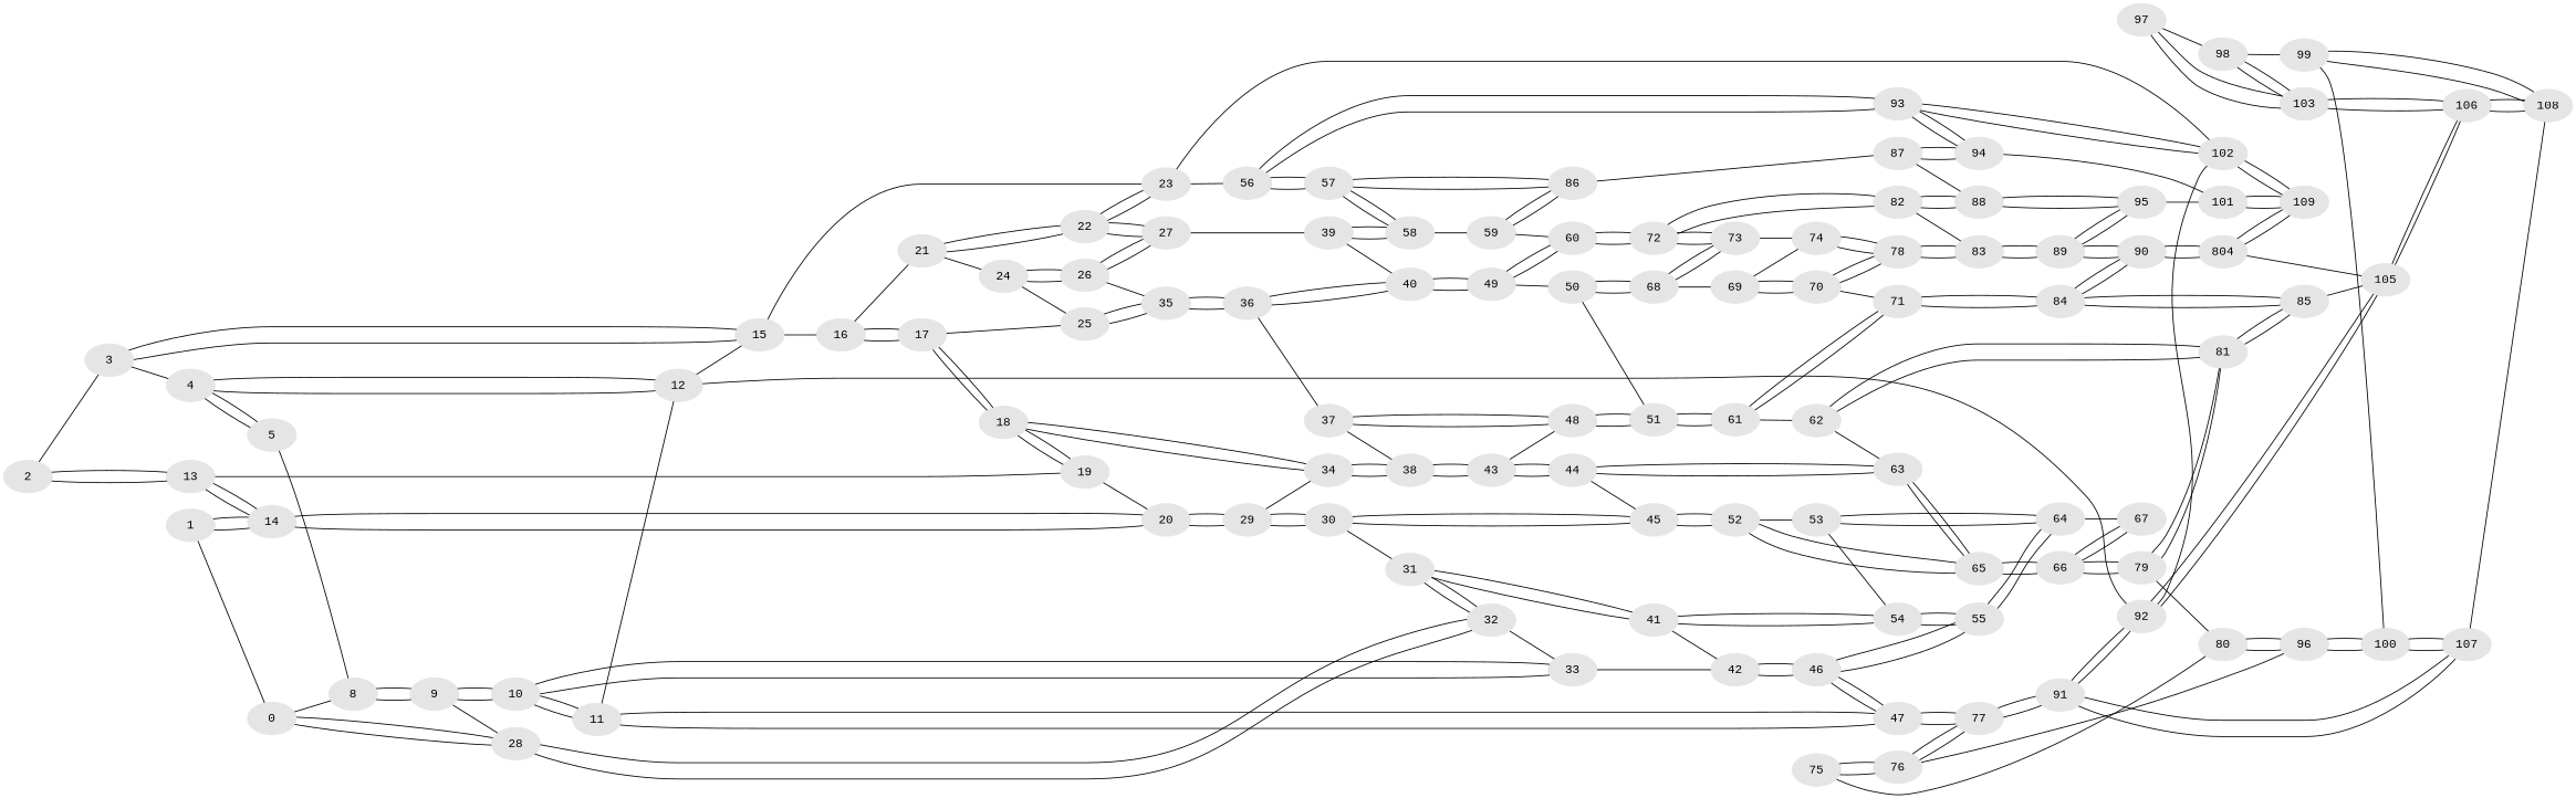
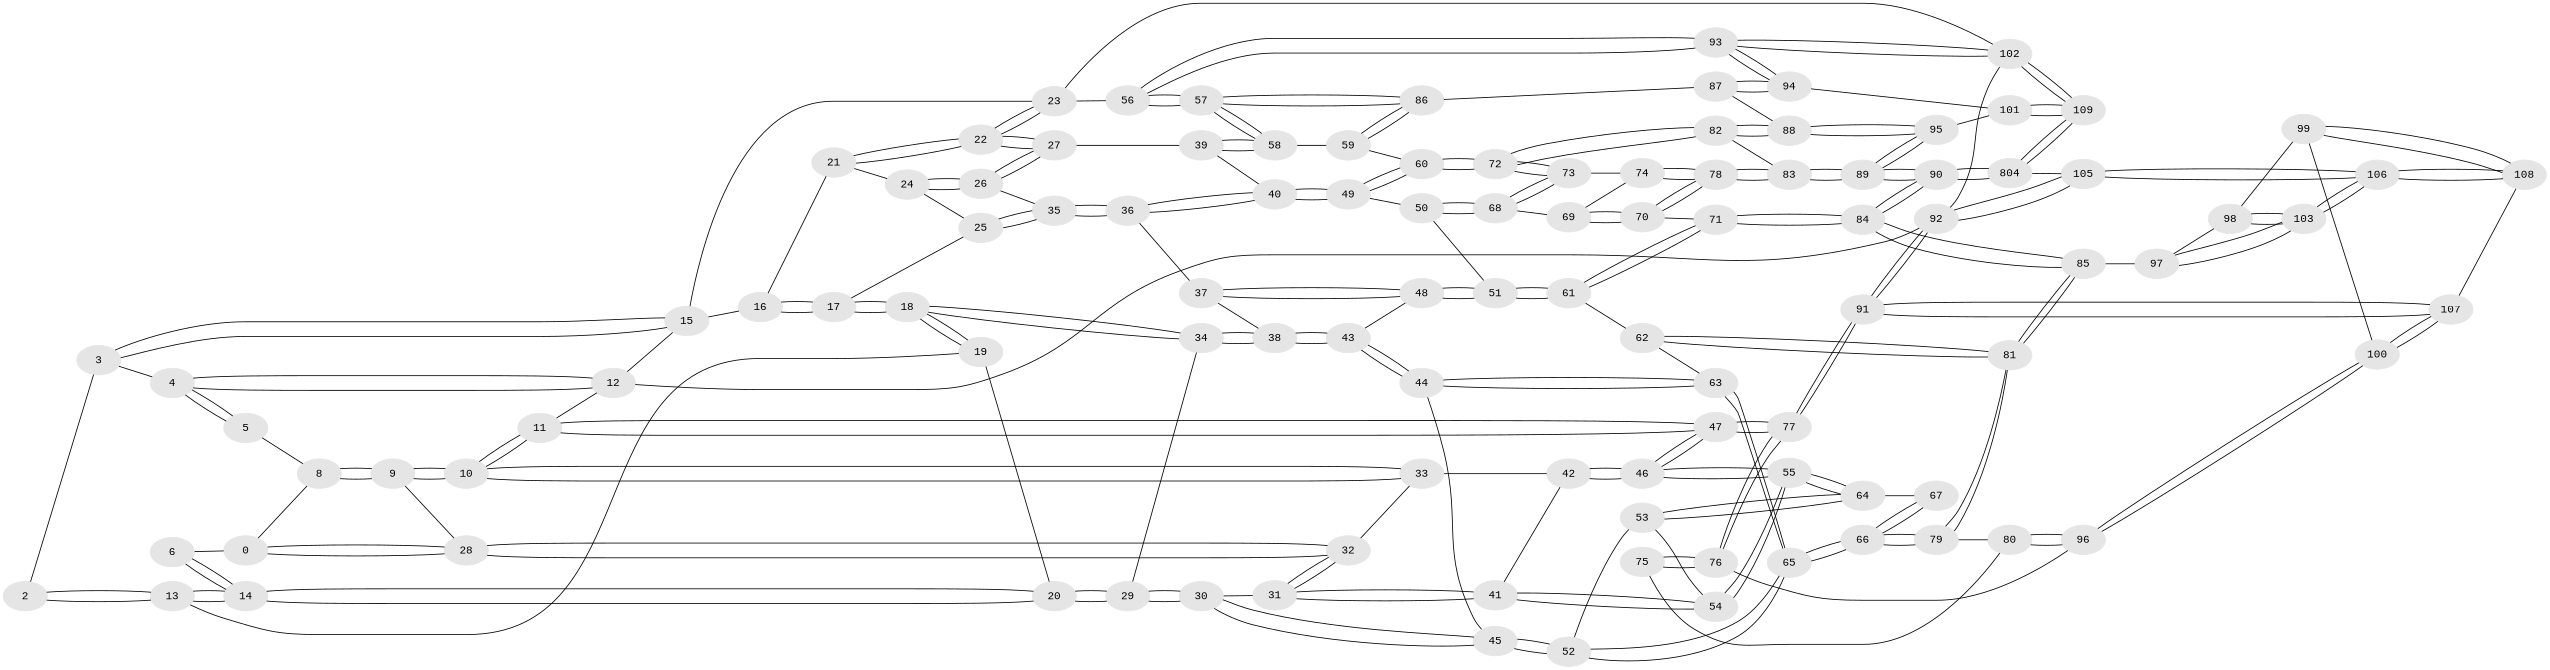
  graph {
    fontname="Liberation Mono"
    rankdir=LR
    node [color=gray90 fontname="Liberation Mono" style=filled]
    edge [fontname="Liberation Mono"]
    2
    3
    13
    n4 [label=0]
-   6 [label=1]
+   6
    14
    4
    15
    19
    5
    12
    16
    23
    8
    92
    9
    28
    20
    32
    10
    11
    33
    47
    42
    77
    102
    105
    29
    17
    21
    56
    18
    25
    22
    24
    34
    35
    38
    30
    27
    26
    39
    57
    93
    109
    36
    40
    58
    31
    45
    41
    52
    54
    46
    43
    37
    48
    49
    51
    44
    59
    50
    60
    55
    63
    65
    53
    64
    91
    61
    68
    72
    69
    73
    62
    71
    66
    67
    86
    94
    87
    82
    81
    84
    85
    79
    80
    75
    76
    70
    74
    78
    83
    90
    88
    96
    100
    107
    89
    97
    95
    n102 [label=804]
    98
    103
    101
    108
    106
    99
    2 -- 3
    2 -- 13
    2 -- 13
    3 -- 4
    3 -- 15
    3 -- 15
    13 -- 14
    13 -- 14
    13 -- 19
    n4 -- 8
    n4 -- 28
    n4 -- 28
    6 -- n4
    6 -- 14
    6 -- 14
    14 -- 20
    14 -- 20
    4 -- 5
    4 -- 5
    4 -- 12
    4 -- 12
    15 -- 16
    15 -- 23
    19 -- 20
    5 -- 8
    12 -- 15
    12 -- 92
    16 -- 17
    16 -- 17
    16 -- 21
    23 -- 102
    23 -- 56
    8 -- 9
    8 -- 9
    92 -- 102
    92 -- 105
    92 -- 105
    9 -- 28
    9 -- 10
    9 -- 10
    28 -- 32
    28 -- 32
    20 -- 29
    20 -- 29
    32 -- 33
    10 -- 11
    10 -- 11
    10 -- 33
    10 -- 33
    11 -- 12
    11 -- 47
    11 -- 47
    33 -- 42
    47 -- 77
    47 -- 77
    42 -- 46
    42 -- 46
    77 -- 91
    77 -- 91
    102 -- 109
    102 -- 109
    105 -- 106
    105 -- 106
    29 -- 34
    29 -- 30
    29 -- 30
    17 -- 18
    17 -- 18
    17 -- 25
    21 -- 22
    21 -- 22
    21 -- 24
    56 -- 57
    56 -- 57
    56 -- 93
    56 -- 93
    18 -- 19
    18 -- 19
    18 -- 34
    18 -- 34
    25 -- 35
    25 -- 35
    22 -- 23
    22 -- 23
    22 -- 27
    22 -- 27
    24 -- 25
    24 -- 26
    24 -- 26
    34 -- 38
    34 -- 38
    35 -- 36
    35 -- 36
    38 -- 43
    38 -- 43
    30 -- 31
    30 -- 45
    30 -- 45
    27 -- 39
    26 -- 35
    26 -- 27
    26 -- 27
    39 -- 40
    39 -- 58
    39 -- 58
    57 -- 58
    57 -- 58
    57 -- 86
    57 -- 86
    93 -- 102
    93 -- 102
    93 -- 94
    93 -- 94
    36 -- 40
    36 -- 40
    36 -- 37
    40 -- 49
    40 -- 49
    58 -- 59
    31 -- 32
    31 -- 32
    31 -- 41
    31 -- 41
    45 -- 52
    45 -- 52
    41 -- 42
    41 -- 54
    41 -- 54
    52 -- 65
    52 -- 65
    52 -- 53
    54 -- 55
    54 -- 55
    46 -- 47
    46 -- 47
    46 -- 55
    46 -- 55
    43 -- 48
    43 -- 44
    43 -- 44
    37 -- 38
    37 -- 48
    37 -- 48
    48 -- 51
    48 -- 51
    49 -- 50
    49 -- 60
    49 -- 60
    51 -- 61
    51 -- 61
    44 -- 45
    44 -- 63
    44 -- 63
    59 -- 60
    59 -- 86
    59 -- 86
    50 -- 51
    50 -- 68
    50 -- 68
    60 -- 72
    60 -- 72
    55 -- 64
    55 -- 64
    63 -- 65
    63 -- 65
    65 -- 66
    65 -- 66
    53 -- 54
    53 -- 64
    53 -- 64
    64 -- 67
    91 -- 92
    91 -- 92
    91 -- 107
    91 -- 107
    61 -- 62
    61 -- 71
    61 -- 71
    68 -- 69
    68 -- 73
    68 -- 73
    72 -- 73
    72 -- 73
    72 -- 82
    72 -- 82
    69 -- 70
    69 -- 70
    69 -- 74
    73 -- 74
    62 -- 63
    62 -- 81
    62 -- 81
    71 -- 84
    71 -- 84
    66 -- 67
    66 -- 67
    66 -- 79
    66 -- 79
    86 -- 87
    94 -- 101
    87 -- 94
    87 -- 94
    87 -- 88
    82 -- 83
    82 -- 88
    82 -- 88
    81 -- 85
    81 -- 85
    84 -- 85
    84 -- 85
    84 -- 90
    84 -- 90
-   85 -- 105
+   85 -- 97
    79 -- 81
    79 -- 81
    79 -- 80
    80 -- 96
    80 -- 96
    75 -- 80
    75 -- 76
    75 -- 76
    76 -- 77
    76 -- 77
    76 -- 96
    70 -- 71
    70 -- 78
    70 -- 78
    74 -- 78
    74 -- 78
    78 -- 83
    78 -- 83
    83 -- 89
    83 -- 89
    90 -- n102
    90 -- n102
    88 -- 95
    88 -- 95
    96 -- 100
    96 -- 100
    100 -- 107
    100 -- 107
    107 -- 108
    89 -- 90
    89 -- 90
    89 -- 95
    89 -- 95
    97 -- 98
    97 -- 103
    97 -- 103
    95 -- 101
    n102 -- 105
    n102 -- 109
    n102 -- 109
    98 -- 103
    98 -- 103
    98 -- 99
    103 -- 106
    103 -- 106
    101 -- 109
    101 -- 109
    106 -- 108
    106 -- 108
    99 -- 100
    99 -- 108
    99 -- 108
  }
